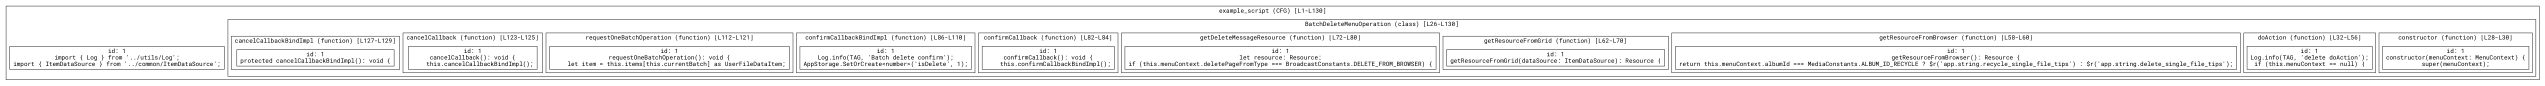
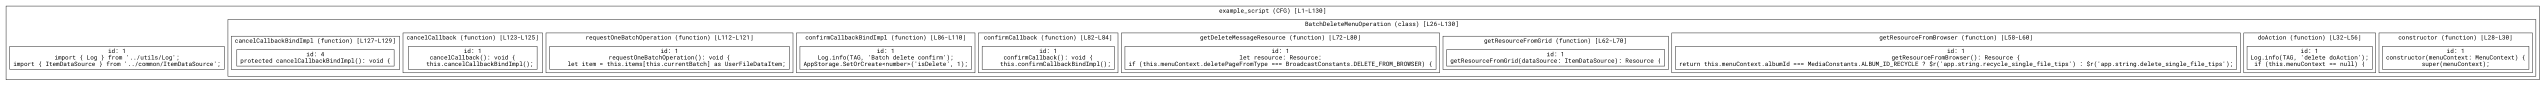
  digraph {
    fontname="Roboto Mono"
    node [shape=box fontname="Roboto Mono"]
    n1 [label="id: 1\nconstructor(menuContext: MenuContext) {\nsuper(menuContext);"]
    n2 [label="id: 1\nLog.info(TAG, 'delete doAction');\nif (this.menuContext == null) {"]
    n3 [label="id: 1\ngetResourceFromBrowser(): Resource {\nreturn this.menuContext.albumId === MediaConstants.ALBUM_ID_RECYCLE ? $r('app.string.recycle_single_file_tips') : $r('app.string.delete_single_file_tips');"]
    n4 [label="id: 1\ngetResourceFromGrid(dataSource: ItemDataSource): Resource {"]
    n5 [label="id: 1\nlet resource: Resource;\nif (this.menuContext.deletePageFromType === BroadcastConstants.DELETE_FROM_BROWSER) {"]
    n6 [label="id: 1\nconfirmCallback(): void {\n    this.confirmCallbackBindImpl();"]
    n7 [label="id: 1\nLog.info(TAG, 'Batch delete confirm');\nAppStorage.SetOrCreate<number>('isDelete', 1);"]
    n8 [label="id: 1\nrequestOneBatchOperation(): void {\n    let item = this.items[this.currentBatch] as UserFileDataItem;"]
    n9 [label="id: 1\ncancelCallback(): void {\n    this.cancelCallbackBindImpl();"]
-   n10 [label="id: 1\nprotected cancelCallbackBindImpl(): void {"]
+   n10 [label="id: 4\nprotected cancelCallbackBindImpl(): void {"]
    n11 [label="id: 1\nimport { Log } from '../utils/Log';\nimport { ItemDataSource } from '../common/ItemDataSource';"]
    subgraph cluster_1 {
      label="example_script (CFG) [L1-L130]"
      n11
      subgraph cluster_2 {
        label="BatchDeleteMenuOperation (class) [L26-L130]"
        subgraph cluster_3 {
          label="constructor (function) [L28-L30]"
          n1
        }
        subgraph cluster_4 {
          label="doAction (function) [L32-L56]"
          n2
        }
        subgraph cluster_5 {
          label="getResourceFromBrowser (function) [L58-L60]"
          n3
        }
        subgraph cluster_6 {
          label="getResourceFromGrid (function) [L62-L70]"
          n4
        }
        subgraph cluster_7 {
          label="getDeleteMessageResource (function) [L72-L80]"
          n5
        }
        subgraph cluster_8 {
          label="confirmCallback (function) [L82-L84]"
          n6
        }
        subgraph cluster_9 {
          label="confirmCallbackBindImpl (function) [L86-L110]"
          n7
        }
        subgraph cluster_10 {
          label="requestOneBatchOperation (function) [L112-L121]"
          n8
        }
        subgraph cluster_11 {
          label="cancelCallback (function) [L123-L125]"
          n9
        }
        subgraph cluster_12 {
          label="cancelCallbackBindImpl (function) [L127-L129]"
          n10
        }
      }
    }
  }
